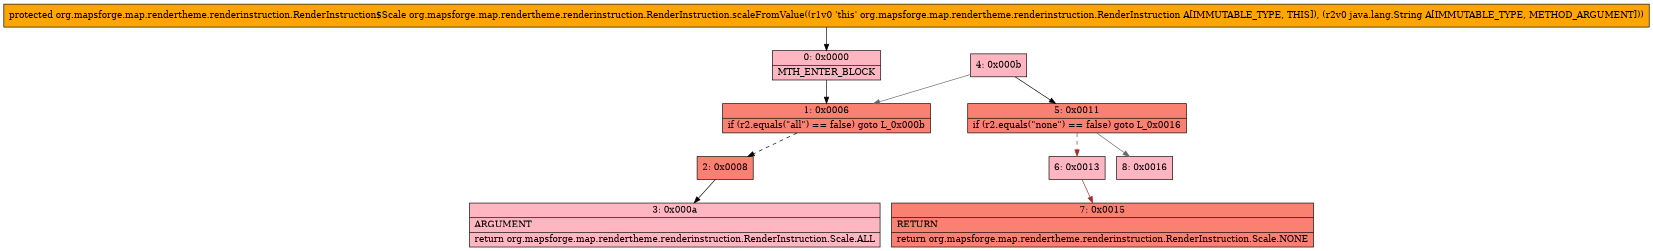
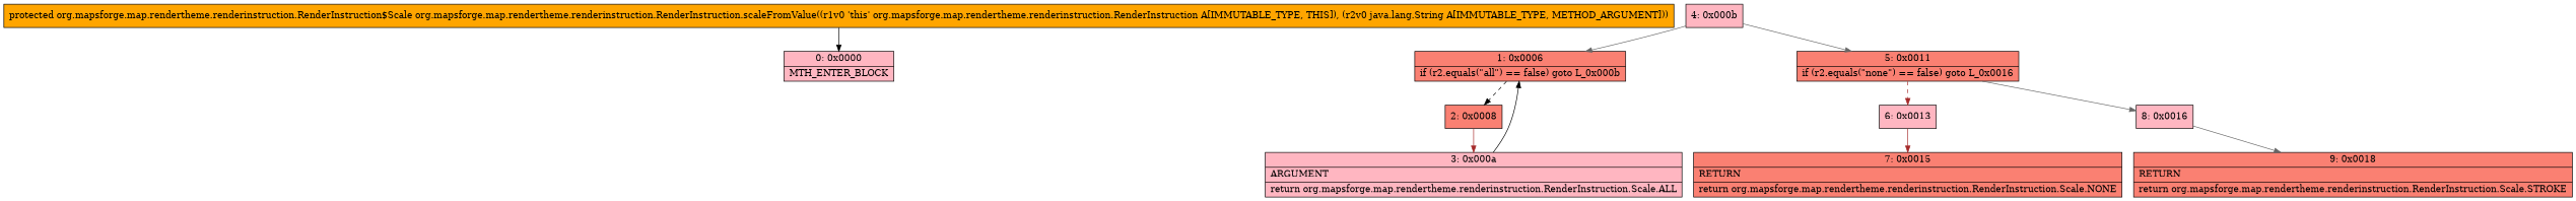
  digraph {
    node [fillcolor=lightpink shape=record style=filled]
    edge [color=black]
    n1 [label="{0\:\ 0x0000|MTH_ENTER_BLOCK\l}"]
    n2 [fillcolor=salmon label="{1\:\ 0x0006|if (r2.equals(\"all\") == false) goto L_0x000b\l}"]
    n3 [fillcolor=salmon label="{2\:\ 0x0008}"]
    n4 [label="{3\:\ 0x000a|ARGUMENT\l|return org.mapsforge.map.rendertheme.renderinstruction.RenderInstruction.Scale.ALL\l}"]
    n5 [label="{4\:\ 0x000b}"]
    n6 [fillcolor=salmon label="{5\:\ 0x0011|if (r2.equals(\"none\") == false) goto L_0x0016\l}"]
    n7 [label="{6\:\ 0x0013}"]
    n8 [label="{8\:\ 0x0016}"]
    n9 [fillcolor=salmon label="{7\:\ 0x0015|RETURN\l|return org.mapsforge.map.rendertheme.renderinstruction.RenderInstruction.Scale.NONE\l}"]
+   n10 [fillcolor=salmon label="{9\:\ 0x0018|RETURN\l|return org.mapsforge.map.rendertheme.renderinstruction.RenderInstruction.Scale.STROKE\l}"]
    n11 [fillcolor=orange label="{protected org.mapsforge.map.rendertheme.renderinstruction.RenderInstruction$Scale org.mapsforge.map.rendertheme.renderinstruction.RenderInstruction.scaleFromValue((r1v0 'this' org.mapsforge.map.rendertheme.renderinstruction.RenderInstruction A[IMMUTABLE_TYPE, THIS]), (r2v0 java.lang.String A[IMMUTABLE_TYPE, METHOD_ARGUMENT])) }"]
-   n1 -> n2
+   n4 -> n2
    n2 -> n3 [style=dashed]
-   n3 -> n4
+   n3 -> n4 [color=brown]
    n5 -> n2 [color=gray40]
-   n5 -> n6
+   n5 -> n6 [color=gray40]
    n6 -> n7 [color=brown style=dashed]
    n6 -> n8 [color=gray40]
    n7 -> n9 [color=brown]
+   n8 -> n10 [color=gray40]
    n11 -> n1
  }
